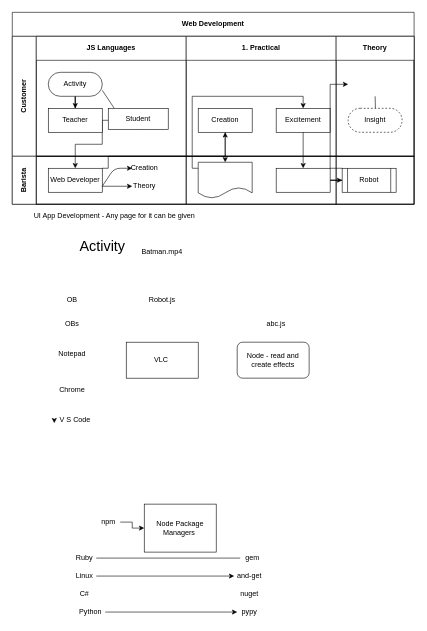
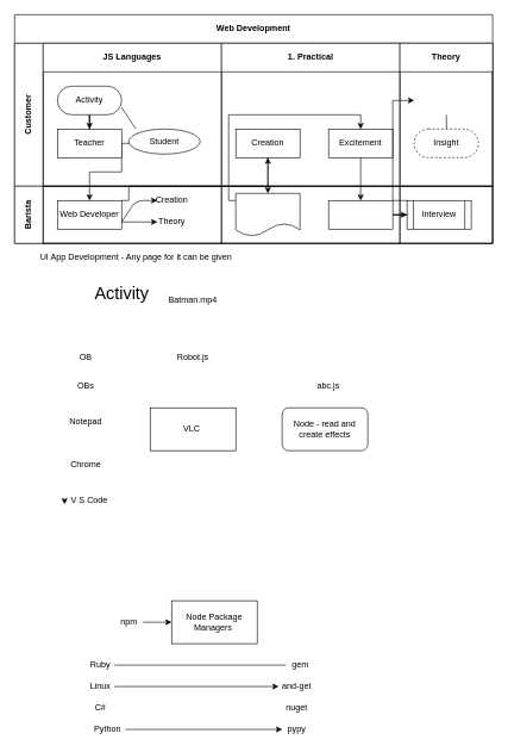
  <mxCell id="0" />
  <mxCell id="1" parent="0" />
  <mxCell id="2" value="Web Development" style="shape=table;childLayout=tableLayout;rowLines=0;columnLines=0;startSize=40;html=1;whiteSpace=wrap;collapsible=0;recursiveResize=0;expand=0;fontStyle=1" parent="1" vertex="1"><mxGeometry x="20" y="20" width="670" height="320" as="geometry" /></mxCell>
  <mxCell id="3" value="" style="edgeStyle=orthogonalEdgeStyle;rounded=0;orthogonalLoop=1;jettySize=auto;html=1;exitX=0.5;exitY=1;exitDx=0;exitDy=0;" parent="2" source="10" target="19" edge="1"><mxGeometry relative="1" as="geometry"><Array as="points"><mxPoint x="210" y="180" /><mxPoint x="150" y="180" /><mxPoint x="150" y="220" /><mxPoint x="105" y="220" /></Array></mxGeometry></mxCell>
  <mxCell id="4" value="Customer" style="swimlane;horizontal=0;points=[[0,0.5],[1,0.5]];portConstraint=eastwest;startSize=40;html=1;whiteSpace=wrap;collapsible=0;recursiveResize=0;expand=0;" parent="2" vertex="1"><mxGeometry y="40" width="670" height="200" as="geometry" /></mxCell>
  <mxCell id="5" value="JS Languages" style="swimlane;connectable=0;startSize=40;html=1;whiteSpace=wrap;collapsible=0;recursiveResize=0;expand=0;" parent="4" vertex="1"><mxGeometry x="40" width="250" height="200" as="geometry" /></mxCell>
  <mxCell id="6" style="edgeStyle=orthogonalEdgeStyle;rounded=0;orthogonalLoop=1;jettySize=auto;html=1;" parent="5" source="7" target="8" edge="1"><mxGeometry relative="1" as="geometry" /></mxCell>
  <mxCell id="7" value="Activity" style="rounded=1;whiteSpace=wrap;html=1;arcSize=50;" parent="5" vertex="1"><mxGeometry x="20" y="60" width="90" height="40" as="geometry" /></mxCell>
  <mxCell id="8" value="Teacher" style="rounded=0;whiteSpace=wrap;html=1;" parent="5" vertex="1"><mxGeometry x="20" y="120" width="90" height="40" as="geometry" /></mxCell>
  <mxCell id="9" value="" style="endArrow=none;html=1;" edge="1" parent="5"><mxGeometry width="50" height="50" relative="1" as="geometry"><mxPoint x="130" y="120" as="sourcePoint" /><mxPoint x="110" y="90" as="targetPoint" /></mxGeometry></mxCell>
- <mxCell id="10" value="Student" style="rounded=0;whiteSpace=wrap;html=1;" vertex="1" parent="5"><mxGeometry x="120" y="120" width="100" height="35" as="geometry" /></mxCell>
+ <mxCell id="10" value="Student" style="ellipse;whiteSpace=wrap;html=1;" vertex="1" parent="5"><mxGeometry x="120" y="120" width="100" height="35" as="geometry" /></mxCell>
  <mxCell id="11" value="1. Practical" style="swimlane;connectable=0;startSize=40;html=1;whiteSpace=wrap;collapsible=0;recursiveResize=0;expand=0;" parent="4" vertex="1"><mxGeometry x="290" width="250" height="200" as="geometry" /></mxCell>
  <mxCell id="12" value="Creation" style="rounded=0;whiteSpace=wrap;html=1;" parent="11" vertex="1"><mxGeometry x="20" y="120" width="90" height="40" as="geometry" /></mxCell>
  <mxCell id="13" value="&lt;span&gt;Excitement&lt;/span&gt;" style="rounded=0;whiteSpace=wrap;html=1;" parent="11" vertex="1"><mxGeometry x="150" y="120" width="90" height="40" as="geometry" /></mxCell>
  <mxCell id="14" value="Theory" style="swimlane;connectable=0;startSize=40;html=1;whiteSpace=wrap;collapsible=0;recursiveResize=0;expand=0;" parent="4" vertex="1"><mxGeometry x="540" width="130" height="200" as="geometry" /></mxCell>
  <mxCell id="15" style="edgeStyle=orthogonalEdgeStyle;rounded=0;orthogonalLoop=1;jettySize=auto;html=1;" parent="14" target="16" edge="1"><mxGeometry relative="1" as="geometry"><mxPoint x="65" y="100" as="sourcePoint" /></mxGeometry></mxCell>
  <mxCell id="16" value="Insight" style="rounded=1;whiteSpace=wrap;html=1;arcSize=50;dashed=1;" parent="14" vertex="1"><mxGeometry x="20" y="120" width="90" height="40" as="geometry" /></mxCell>
  <mxCell id="17" value="Barista" style="swimlane;horizontal=0;points=[[0,0.5],[1,0.5]];portConstraint=eastwest;startSize=40;html=1;whiteSpace=wrap;collapsible=0;recursiveResize=0;expand=0;" parent="2" vertex="1"><mxGeometry y="240" width="670" height="80" as="geometry" /></mxCell>
  <mxCell id="18" value="" style="swimlane;connectable=0;startSize=0;html=1;whiteSpace=wrap;collapsible=0;recursiveResize=0;expand=0;" parent="17" vertex="1"><mxGeometry x="40" width="250" height="80" as="geometry" /></mxCell>
  <mxCell id="19" value="Web Developer" style="rounded=0;whiteSpace=wrap;html=1;" parent="18" vertex="1"><mxGeometry x="20" y="20" width="90" height="40" as="geometry" /></mxCell>
  <mxCell id="20" value="" style="endArrow=classic;html=1;" edge="1" parent="18"><mxGeometry width="50" height="50" relative="1" as="geometry"><mxPoint x="110" y="50" as="sourcePoint" /><mxPoint x="160" y="20" as="targetPoint" /><Array as="points"><mxPoint x="130" y="20" /></Array></mxGeometry></mxCell>
  <mxCell id="21" value="" style="endArrow=classic;html=1;exitX=1;exitY=0.75;exitDx=0;exitDy=0;" edge="1" parent="18" source="19"><mxGeometry width="50" height="50" relative="1" as="geometry"><mxPoint x="110" y="90" as="sourcePoint" /><mxPoint x="160" y="50" as="targetPoint" /></mxGeometry></mxCell>
  <mxCell id="22" value="Theory&lt;br&gt;" style="text;html=1;align=center;verticalAlign=middle;resizable=0;points=[];autosize=1;strokeColor=none;" vertex="1" parent="18"><mxGeometry x="155" y="40" width="50" height="20" as="geometry" /></mxCell>
  <mxCell id="23" value="" style="swimlane;connectable=0;startSize=0;html=1;whiteSpace=wrap;collapsible=0;recursiveResize=0;expand=0;" parent="17" vertex="1"><mxGeometry x="290" width="250" height="80" as="geometry" /></mxCell>
  <mxCell id="24" value="" style="edgeStyle=orthogonalEdgeStyle;rounded=0;orthogonalLoop=1;jettySize=auto;html=1;" parent="23" source="25" target="27" edge="1"><mxGeometry relative="1" as="geometry" /></mxCell>
  <mxCell id="25" value="" style="rounded=0;whiteSpace=wrap;html=1;" parent="23" vertex="1"><mxGeometry x="150" y="20" width="90" height="40" as="geometry" /></mxCell>
  <mxCell id="26" value="" style="shape=document;whiteSpace=wrap;html=1;boundedLbl=1;" parent="23" vertex="1"><mxGeometry x="20" y="10" width="90" height="60" as="geometry" /></mxCell>
- <mxCell id="27" value="Robot" style="shape=process;whiteSpace=wrap;html=1;backgroundOutline=1;" parent="23" vertex="1"><mxGeometry x="260" y="20" width="90" height="40" as="geometry" /></mxCell>
+ <mxCell id="27" value="Interview" style="shape=process;whiteSpace=wrap;html=1;backgroundOutline=1;" parent="23" vertex="1"><mxGeometry x="260" y="20" width="90" height="40" as="geometry" /></mxCell>
  <mxCell id="28" value="" style="swimlane;connectable=0;startSize=0;html=1;whiteSpace=wrap;collapsible=0;recursiveResize=0;expand=0;" parent="17" vertex="1"><mxGeometry x="540" width="130" height="80" as="geometry" /></mxCell>
  <mxCell id="29" value="" style="edgeStyle=orthogonalEdgeStyle;rounded=0;orthogonalLoop=1;jettySize=auto;html=1;" parent="2" source="19" target="12" edge="1"><mxGeometry relative="1" as="geometry"><Array as="points"><mxPoint x="160" y="260" /><mxPoint x="160" y="240" /><mxPoint x="355" y="240" /></Array></mxGeometry></mxCell>
  <mxCell id="30" value="" style="edgeStyle=orthogonalEdgeStyle;rounded=0;orthogonalLoop=1;jettySize=auto;html=1;" parent="2" source="12" target="26" edge="1"><mxGeometry relative="1" as="geometry" /></mxCell>
  <mxCell id="31" value="" style="edgeStyle=orthogonalEdgeStyle;rounded=0;orthogonalLoop=1;jettySize=auto;html=1;" parent="2" source="26" target="13" edge="1"><mxGeometry relative="1" as="geometry"><Array as="points"><mxPoint x="300" y="260" /><mxPoint x="300" y="140" /><mxPoint x="485" y="140" /></Array></mxGeometry></mxCell>
  <mxCell id="32" value="" style="edgeStyle=orthogonalEdgeStyle;rounded=0;orthogonalLoop=1;jettySize=auto;html=1;" parent="2" source="13" target="25" edge="1"><mxGeometry relative="1" as="geometry" /></mxCell>
  <mxCell id="33" style="edgeStyle=orthogonalEdgeStyle;rounded=0;orthogonalLoop=1;jettySize=auto;html=1;" parent="2" source="27" edge="1"><mxGeometry relative="1" as="geometry"><Array as="points"><mxPoint x="530" y="260" /><mxPoint x="530" y="120" /></Array><mxPoint x="560" y="120" as="targetPoint" /></mxGeometry></mxCell>
  <mxCell id="34" value="Creation" style="text;html=1;align=center;verticalAlign=middle;resizable=0;points=[];autosize=1;strokeColor=none;" vertex="1" parent="1"><mxGeometry x="210" y="270" width="60" height="20" as="geometry" /></mxCell>
  <mxCell id="35" value="UI App Development - Any page for it can be given" style="text;html=1;align=center;verticalAlign=middle;resizable=0;points=[];autosize=1;strokeColor=none;" vertex="1" parent="1"><mxGeometry x="50" y="350" width="280" height="20" as="geometry" /></mxCell>
  <mxCell id="36" value="OB" style="text;html=1;strokeColor=none;fillColor=none;align=center;verticalAlign=middle;whiteSpace=wrap;rounded=0;" vertex="1" parent="1"><mxGeometry x="100" y="490" width="40" height="20" as="geometry" /></mxCell>
  <mxCell id="37" value="&lt;font style=&quot;font-size: 24px&quot;&gt;Activity&lt;/font&gt;" style="text;html=1;align=center;verticalAlign=middle;resizable=0;points=[];autosize=1;strokeColor=none;" vertex="1" parent="1"><mxGeometry x="125" y="400" width="90" height="20" as="geometry" /></mxCell>
  <mxCell id="38" value="OBs" style="text;html=1;strokeColor=none;fillColor=none;align=center;verticalAlign=middle;whiteSpace=wrap;rounded=0;" vertex="1" parent="1"><mxGeometry x="100" y="530" width="40" height="20" as="geometry" /></mxCell>
  <mxCell id="39" value="Notepad" style="text;html=1;strokeColor=none;fillColor=none;align=center;verticalAlign=middle;whiteSpace=wrap;rounded=0;" vertex="1" parent="1"><mxGeometry x="100" y="580" width="40" height="20" as="geometry" /></mxCell>
  <mxCell id="40" value="Chrome" style="text;html=1;strokeColor=none;fillColor=none;align=center;verticalAlign=middle;whiteSpace=wrap;rounded=0;" vertex="1" parent="1"><mxGeometry x="100" y="640" width="40" height="20" as="geometry" /></mxCell>
  <mxCell id="41" value="Robot.js" style="text;html=1;strokeColor=none;fillColor=none;align=center;verticalAlign=middle;whiteSpace=wrap;rounded=0;" vertex="1" parent="1"><mxGeometry x="250" y="490" width="40" height="20" as="geometry" /></mxCell>
  <mxCell id="42" value="V S Code" style="text;html=1;strokeColor=none;fillColor=none;align=center;verticalAlign=middle;whiteSpace=wrap;rounded=0;" vertex="1" parent="1"><mxGeometry x="90" y="690" width="70" height="20" as="geometry" /></mxCell>
  <mxCell id="43" style="edgeStyle=orthogonalEdgeStyle;rounded=0;orthogonalLoop=1;jettySize=auto;html=1;exitX=0;exitY=0.5;exitDx=0;exitDy=0;entryX=0;entryY=0.75;entryDx=0;entryDy=0;" edge="1" parent="1" source="42" target="42"><mxGeometry relative="1" as="geometry" /></mxCell>
  <mxCell id="44" value="VLC&amp;nbsp;" style="rounded=0;whiteSpace=wrap;html=1;" vertex="1" parent="1"><mxGeometry x="210" y="570" width="120" height="60" as="geometry" /></mxCell>
  <mxCell id="45" value="Batman.mp4" style="text;html=1;strokeColor=none;fillColor=none;align=center;verticalAlign=middle;whiteSpace=wrap;rounded=0;" vertex="1" parent="1"><mxGeometry x="250" y="395" width="40" height="50" as="geometry" /></mxCell>
  <mxCell id="46" value="Node - read and create effects" style="whiteSpace=wrap;html=1;rounded=1;" vertex="1" parent="1"><mxGeometry x="395" y="570" width="120" height="60" as="geometry" /></mxCell>
  <mxCell id="47" value="abc.js" style="text;html=1;strokeColor=none;fillColor=none;align=center;verticalAlign=middle;whiteSpace=wrap;rounded=0;" vertex="1" parent="1"><mxGeometry x="440" y="530" width="40" height="20" as="geometry" /></mxCell>
  <mxCell id="48" value="" style="edgeStyle=orthogonalEdgeStyle;rounded=0;orthogonalLoop=1;jettySize=auto;html=1;" edge="1" parent="1" source="49" target="50"><mxGeometry relative="1" as="geometry" /></mxCell>
  <mxCell id="49" value="npm" style="text;html=1;align=center;verticalAlign=middle;resizable=0;points=[];autosize=1;strokeColor=none;" vertex="1" parent="1"><mxGeometry x="160" y="860" width="40" height="20" as="geometry" /></mxCell>
- <mxCell id="50" value="Node Package Managers&amp;nbsp;" style="whiteSpace=wrap;html=1;" vertex="1" parent="1"><mxGeometry x="240" y="840" width="120" height="80" as="geometry" /></mxCell>
+ <mxCell id="50" value="Node Package Managers&amp;nbsp;" style="whiteSpace=wrap;html=1;" vertex="1" parent="1"><mxGeometry x="240" y="840" width="120" height="60" as="geometry" /></mxCell>
  <mxCell id="51" value="" style="edgeStyle=orthogonalEdgeStyle;rounded=0;orthogonalLoop=1;jettySize=auto;html=1;endArrow=none;" edge="1" parent="1" source="52" target="53"><mxGeometry relative="1" as="geometry" /></mxCell>
  <mxCell id="52" value="Ruby" style="text;html=1;align=center;verticalAlign=middle;resizable=0;points=[];autosize=1;strokeColor=none;" vertex="1" parent="1"><mxGeometry x="120" y="920" width="40" height="20" as="geometry" /></mxCell>
  <mxCell id="53" value="gem" style="text;html=1;align=center;verticalAlign=middle;resizable=0;points=[];autosize=1;strokeColor=none;" vertex="1" parent="1"><mxGeometry x="400" y="920" width="40" height="20" as="geometry" /></mxCell>
  <mxCell id="54" value="" style="edgeStyle=orthogonalEdgeStyle;rounded=0;orthogonalLoop=1;jettySize=auto;html=1;entryX=0;entryY=0.5;entryDx=0;entryDy=0;entryPerimeter=0;" edge="1" parent="1" source="55" target="56"><mxGeometry relative="1" as="geometry"><mxPoint x="240" y="1000" as="targetPoint" /></mxGeometry></mxCell>
  <mxCell id="55" value="Linux" style="text;html=1;align=center;verticalAlign=middle;resizable=0;points=[];autosize=1;strokeColor=none;" vertex="1" parent="1"><mxGeometry x="120" y="950" width="40" height="20" as="geometry" /></mxCell>
  <mxCell id="56" value="and-get" style="text;html=1;align=center;verticalAlign=middle;resizable=0;points=[];autosize=1;strokeColor=none;" vertex="1" parent="1"><mxGeometry x="390" y="950" width="50" height="20" as="geometry" /></mxCell>
  <mxCell id="57" value="C#" style="text;html=1;align=center;verticalAlign=middle;resizable=0;points=[];autosize=1;strokeColor=none;" vertex="1" parent="1"><mxGeometry x="125" y="980" width="30" height="20" as="geometry" /></mxCell>
  <mxCell id="58" value="nuget" style="text;html=1;align=center;verticalAlign=middle;resizable=0;points=[];autosize=1;strokeColor=none;" vertex="1" parent="1"><mxGeometry x="390" y="980" width="50" height="20" as="geometry" /></mxCell>
  <mxCell id="59" value="" style="edgeStyle=orthogonalEdgeStyle;rounded=0;orthogonalLoop=1;jettySize=auto;html=1;" edge="1" parent="1" source="60" target="61"><mxGeometry relative="1" as="geometry" /></mxCell>
  <mxCell id="60" value="Python" style="text;html=1;align=center;verticalAlign=middle;resizable=0;points=[];autosize=1;strokeColor=none;" vertex="1" parent="1"><mxGeometry x="125" y="1010" width="50" height="20" as="geometry" /></mxCell>
  <mxCell id="61" value="pypy" style="text;html=1;align=center;verticalAlign=middle;resizable=0;points=[];autosize=1;strokeColor=none;" vertex="1" parent="1"><mxGeometry x="395" y="1010" width="40" height="20" as="geometry" /></mxCell>
